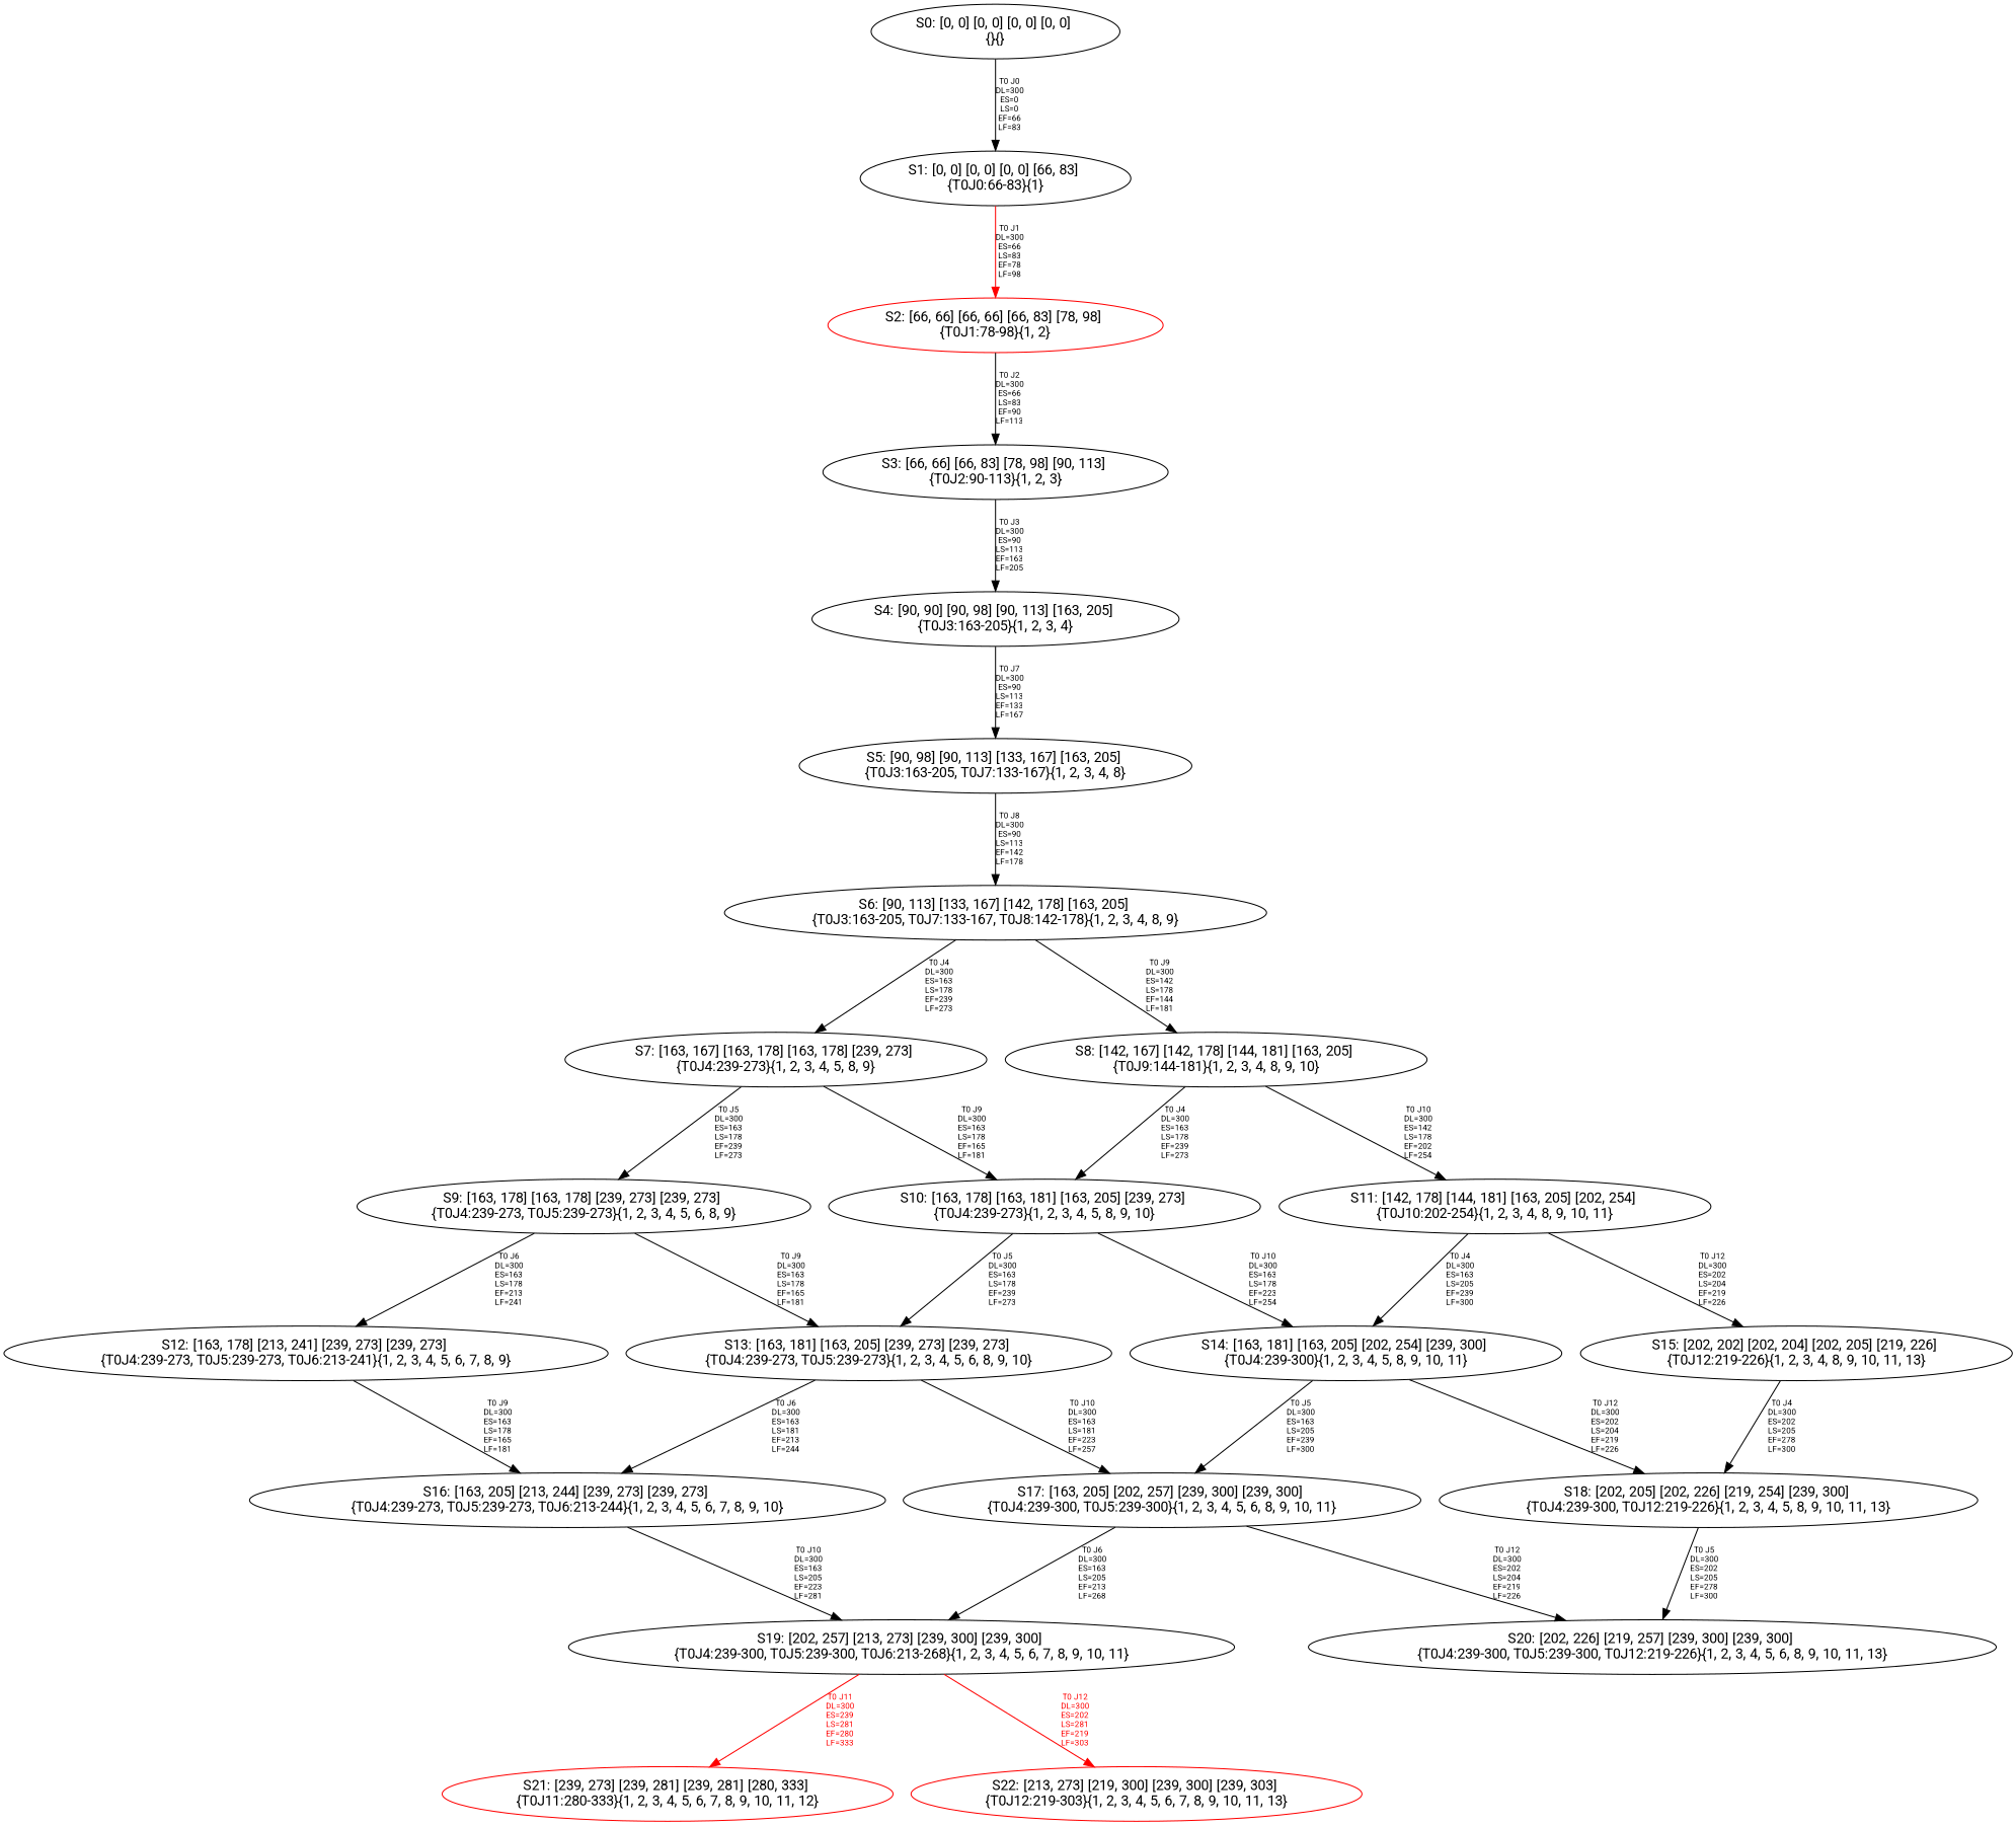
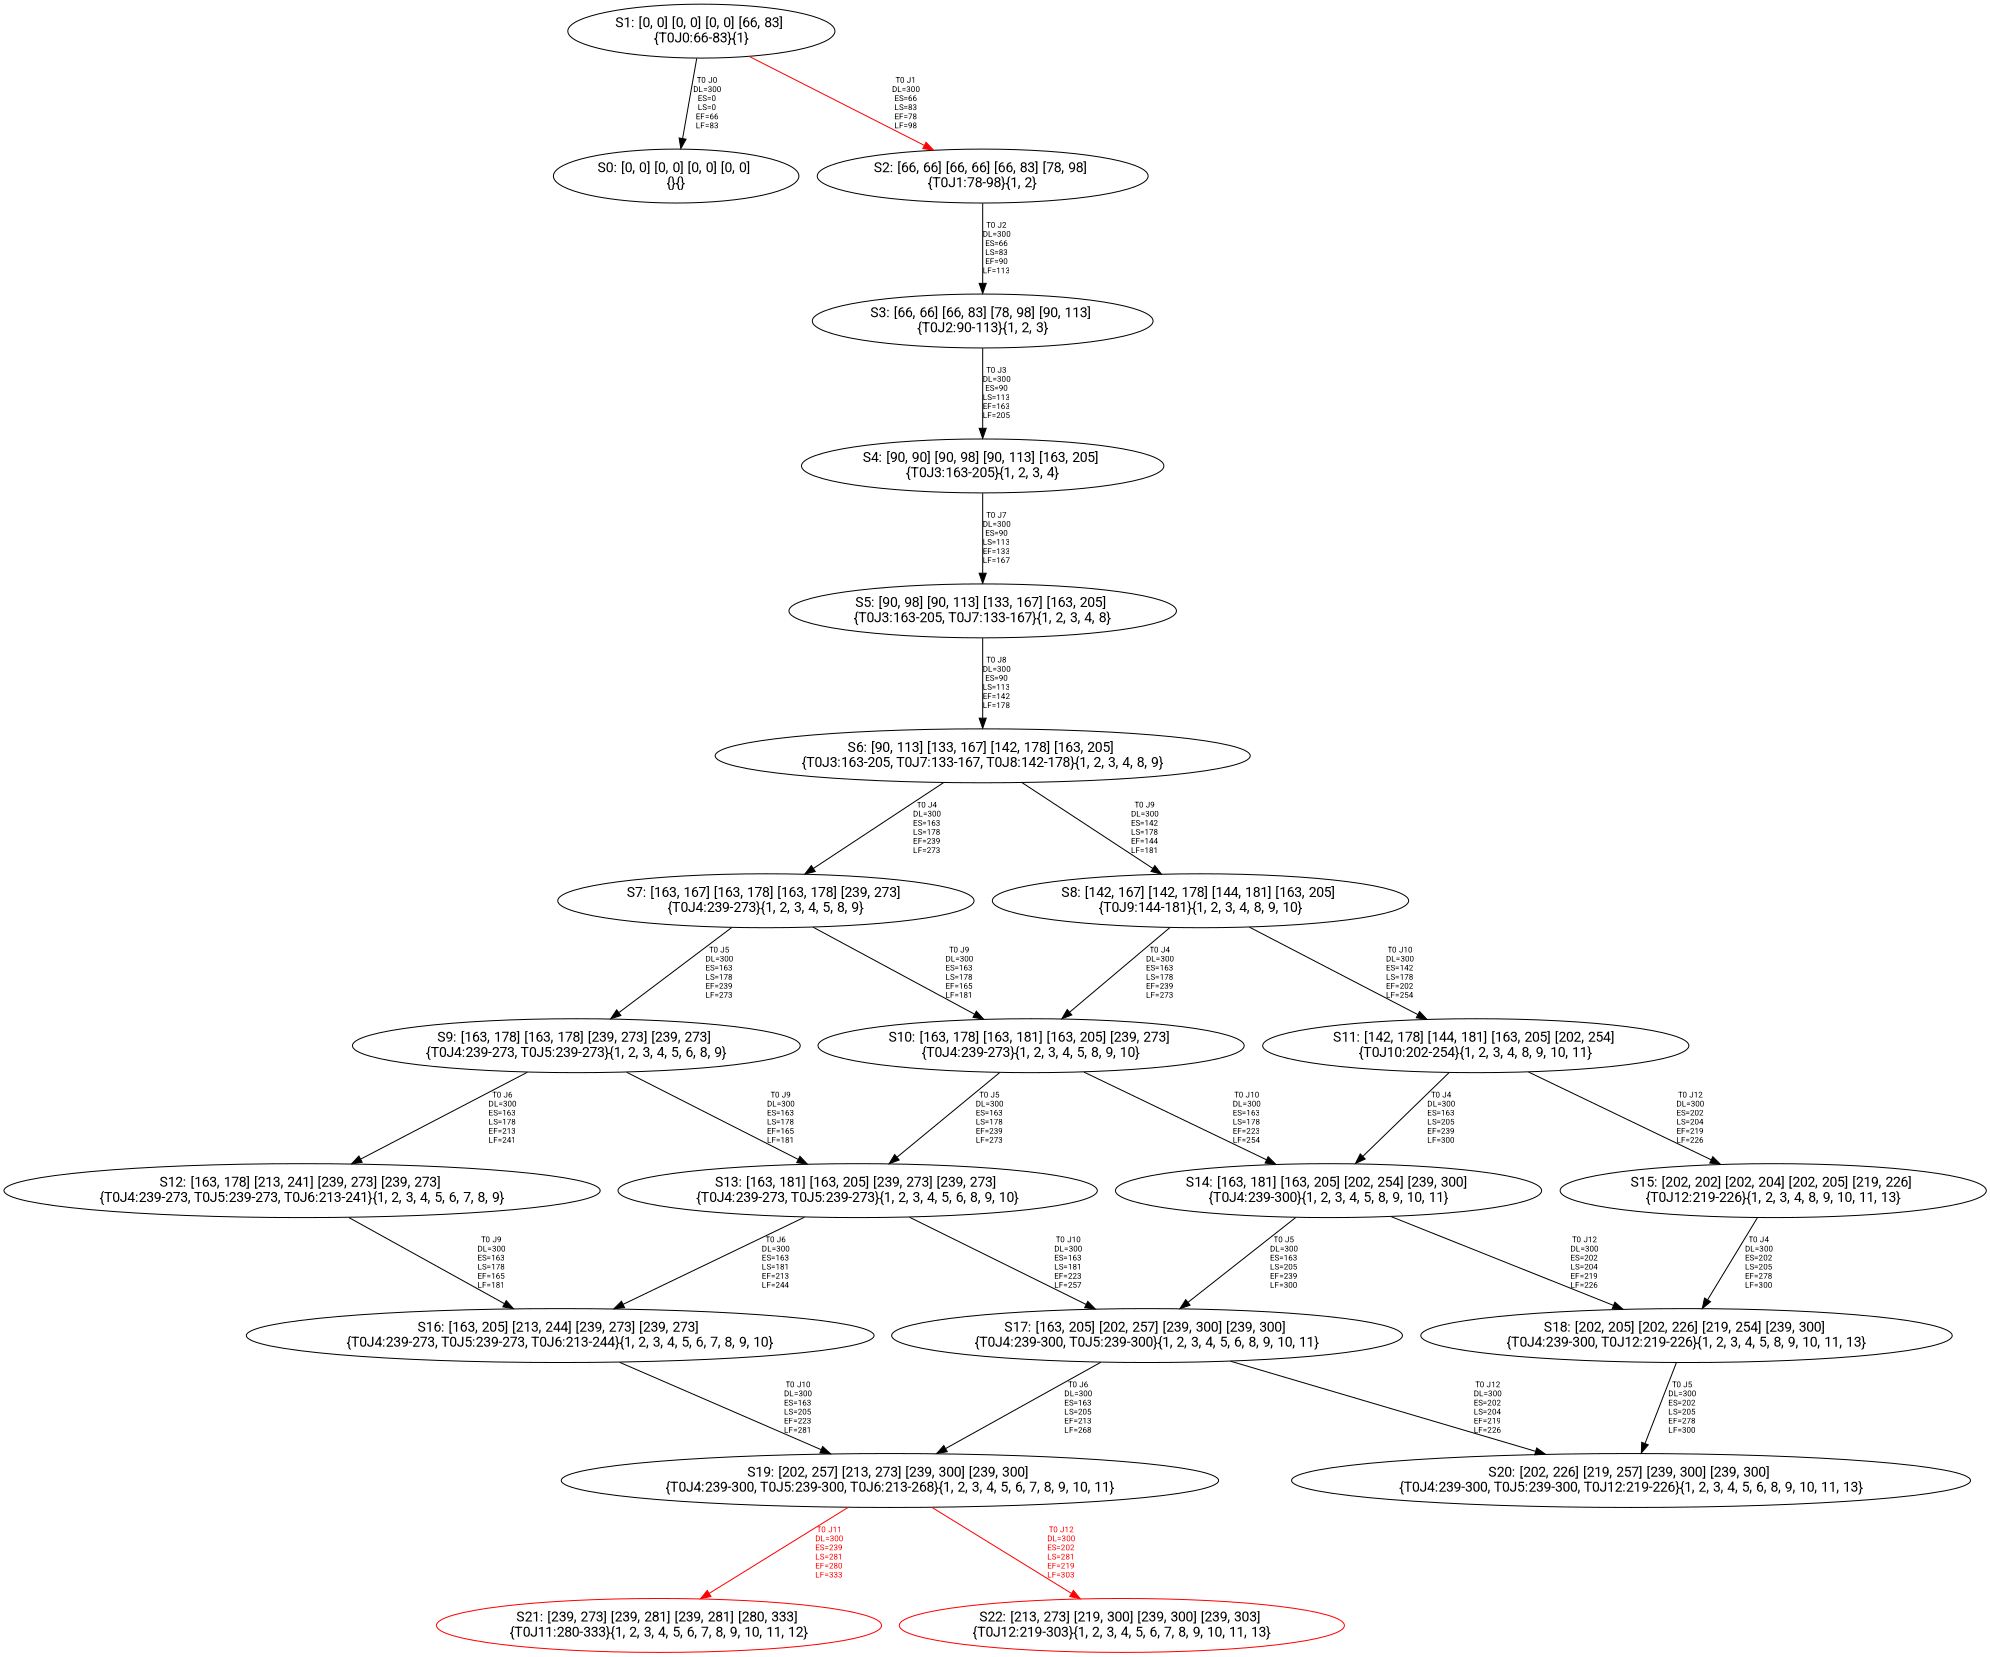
  digraph {
    fontname=Roboto
    node [fontname=Roboto]
    edge [fontname=Roboto fontsize=8]
    n1 [label="S0: [0, 0] [0, 0] [0, 0] [0, 0] \n{}{}"]
    n2 [label="S1: [0, 0] [0, 0] [0, 0] [66, 83] \n{T0J0:66-83}{1}"]
-   n3 [label="S2: [66, 66] [66, 66] [66, 83] [78, 98] \n{T0J1:78-98}{1, 2}" color=Red]
+   n3 [label="S2: [66, 66] [66, 66] [66, 83] [78, 98] \n{T0J1:78-98}{1, 2}"]
    n4 [label="S3: [66, 66] [66, 83] [78, 98] [90, 113] \n{T0J2:90-113}{1, 2, 3}"]
    n5 [label="S4: [90, 90] [90, 98] [90, 113] [163, 205] \n{T0J3:163-205}{1, 2, 3, 4}"]
    n6 [label="S5: [90, 98] [90, 113] [133, 167] [163, 205] \n{T0J3:163-205, T0J7:133-167}{1, 2, 3, 4, 8}"]
    n7 [label="S6: [90, 113] [133, 167] [142, 178] [163, 205] \n{T0J3:163-205, T0J7:133-167, T0J8:142-178}{1, 2, 3, 4, 8, 9}"]
    n8 [label="S7: [163, 167] [163, 178] [163, 178] [239, 273] \n{T0J4:239-273}{1, 2, 3, 4, 5, 8, 9}"]
    n9 [label="S8: [142, 167] [142, 178] [144, 181] [163, 205] \n{T0J9:144-181}{1, 2, 3, 4, 8, 9, 10}"]
    n10 [label="S9: [163, 178] [163, 178] [239, 273] [239, 273] \n{T0J4:239-273, T0J5:239-273}{1, 2, 3, 4, 5, 6, 8, 9}"]
    n11 [label="S10: [163, 178] [163, 181] [163, 205] [239, 273] \n{T0J4:239-273}{1, 2, 3, 4, 5, 8, 9, 10}"]
    n12 [label="S11: [142, 178] [144, 181] [163, 205] [202, 254] \n{T0J10:202-254}{1, 2, 3, 4, 8, 9, 10, 11}"]
    n13 [label="S12: [163, 178] [213, 241] [239, 273] [239, 273] \n{T0J4:239-273, T0J5:239-273, T0J6:213-241}{1, 2, 3, 4, 5, 6, 7, 8, 9}"]
    n14 [label="S13: [163, 181] [163, 205] [239, 273] [239, 273] \n{T0J4:239-273, T0J5:239-273}{1, 2, 3, 4, 5, 6, 8, 9, 10}"]
    n15 [label="S14: [163, 181] [163, 205] [202, 254] [239, 300] \n{T0J4:239-300}{1, 2, 3, 4, 5, 8, 9, 10, 11}"]
    n16 [label="S15: [202, 202] [202, 204] [202, 205] [219, 226] \n{T0J12:219-226}{1, 2, 3, 4, 8, 9, 10, 11, 13}"]
    n17 [label="S16: [163, 205] [213, 244] [239, 273] [239, 273] \n{T0J4:239-273, T0J5:239-273, T0J6:213-244}{1, 2, 3, 4, 5, 6, 7, 8, 9, 10}"]
    n18 [label="S17: [163, 205] [202, 257] [239, 300] [239, 300] \n{T0J4:239-300, T0J5:239-300}{1, 2, 3, 4, 5, 6, 8, 9, 10, 11}"]
    n19 [label="S18: [202, 205] [202, 226] [219, 254] [239, 300] \n{T0J4:239-300, T0J12:219-226}{1, 2, 3, 4, 5, 8, 9, 10, 11, 13}"]
    n20 [label="S19: [202, 257] [213, 273] [239, 300] [239, 300] \n{T0J4:239-300, T0J5:239-300, T0J6:213-268}{1, 2, 3, 4, 5, 6, 7, 8, 9, 10, 11}"]
    n21 [label="S20: [202, 226] [219, 257] [239, 300] [239, 300] \n{T0J4:239-300, T0J5:239-300, T0J12:219-226}{1, 2, 3, 4, 5, 6, 8, 9, 10, 11, 13}"]
    n22 [color=Red label="S21: [239, 273] [239, 281] [239, 281] [280, 333] \n{T0J11:280-333}{1, 2, 3, 4, 5, 6, 7, 8, 9, 10, 11, 12}"]
    n23 [color=Red label="S22: [213, 273] [219, 300] [239, 300] [239, 303] \n{T0J12:219-303}{1, 2, 3, 4, 5, 6, 7, 8, 9, 10, 11, 13}"]
-   n1 -> n2 [label="T0 J0\nDL=300\nES=0\nLS=0\nEF=66\nLF=83"]
+   n2 -> n1 [label="T0 J0\nDL=300\nES=0\nLS=0\nEF=66\nLF=83"]
    n2 -> n3 [color=Red label="T0 J1\nDL=300\nES=66\nLS=83\nEF=78\nLF=98"]
    n3 -> n4 [label="T0 J2\nDL=300\nES=66\nLS=83\nEF=90\nLF=113"]
    n4 -> n5 [label="T0 J3\nDL=300\nES=90\nLS=113\nEF=163\nLF=205"]
    n5 -> n6 [label="T0 J7\nDL=300\nES=90\nLS=113\nEF=133\nLF=167"]
    n6 -> n7 [label="T0 J8\nDL=300\nES=90\nLS=113\nEF=142\nLF=178"]
    n7 -> n8 [label="T0 J4\nDL=300\nES=163\nLS=178\nEF=239\nLF=273"]
    n7 -> n9 [label="T0 J9\nDL=300\nES=142\nLS=178\nEF=144\nLF=181"]
    n8 -> n10 [label="T0 J5\nDL=300\nES=163\nLS=178\nEF=239\nLF=273"]
    n8 -> n11 [label="T0 J9\nDL=300\nES=163\nLS=178\nEF=165\nLF=181"]
    n9 -> n11 [label="T0 J4\nDL=300\nES=163\nLS=178\nEF=239\nLF=273"]
    n9 -> n12 [label="T0 J10\nDL=300\nES=142\nLS=178\nEF=202\nLF=254"]
    n10 -> n13 [label="T0 J6\nDL=300\nES=163\nLS=178\nEF=213\nLF=241"]
    n10 -> n14 [label="T0 J9\nDL=300\nES=163\nLS=178\nEF=165\nLF=181"]
    n11 -> n14 [label="T0 J5\nDL=300\nES=163\nLS=178\nEF=239\nLF=273"]
    n11 -> n15 [label="T0 J10\nDL=300\nES=163\nLS=178\nEF=223\nLF=254"]
    n12 -> n15 [label="T0 J4\nDL=300\nES=163\nLS=205\nEF=239\nLF=300"]
    n12 -> n16 [label="T0 J12\nDL=300\nES=202\nLS=204\nEF=219\nLF=226"]
    n13 -> n17 [label="T0 J9\nDL=300\nES=163\nLS=178\nEF=165\nLF=181"]
    n14 -> n17 [label="T0 J6\nDL=300\nES=163\nLS=181\nEF=213\nLF=244"]
    n14 -> n18 [label="T0 J10\nDL=300\nES=163\nLS=181\nEF=223\nLF=257"]
    n15 -> n18 [label="T0 J5\nDL=300\nES=163\nLS=205\nEF=239\nLF=300"]
    n15 -> n19 [label="T0 J12\nDL=300\nES=202\nLS=204\nEF=219\nLF=226"]
    n16 -> n19 [label="T0 J4\nDL=300\nES=202\nLS=205\nEF=278\nLF=300"]
    n17 -> n20 [label="T0 J10\nDL=300\nES=163\nLS=205\nEF=223\nLF=281"]
    n18 -> n20 [label="T0 J6\nDL=300\nES=163\nLS=205\nEF=213\nLF=268"]
    n18 -> n21 [label="T0 J12\nDL=300\nES=202\nLS=204\nEF=219\nLF=226"]
    n19 -> n21 [label="T0 J5\nDL=300\nES=202\nLS=205\nEF=278\nLF=300"]
    n20 -> n22 [color=Red fontcolor=Red label="T0 J11\nDL=300\nES=239\nLS=281\nEF=280\nLF=333"]
    n20 -> n23 [color=Red fontcolor=Red label="T0 J12\nDL=300\nES=202\nLS=281\nEF=219\nLF=303"]
  }
